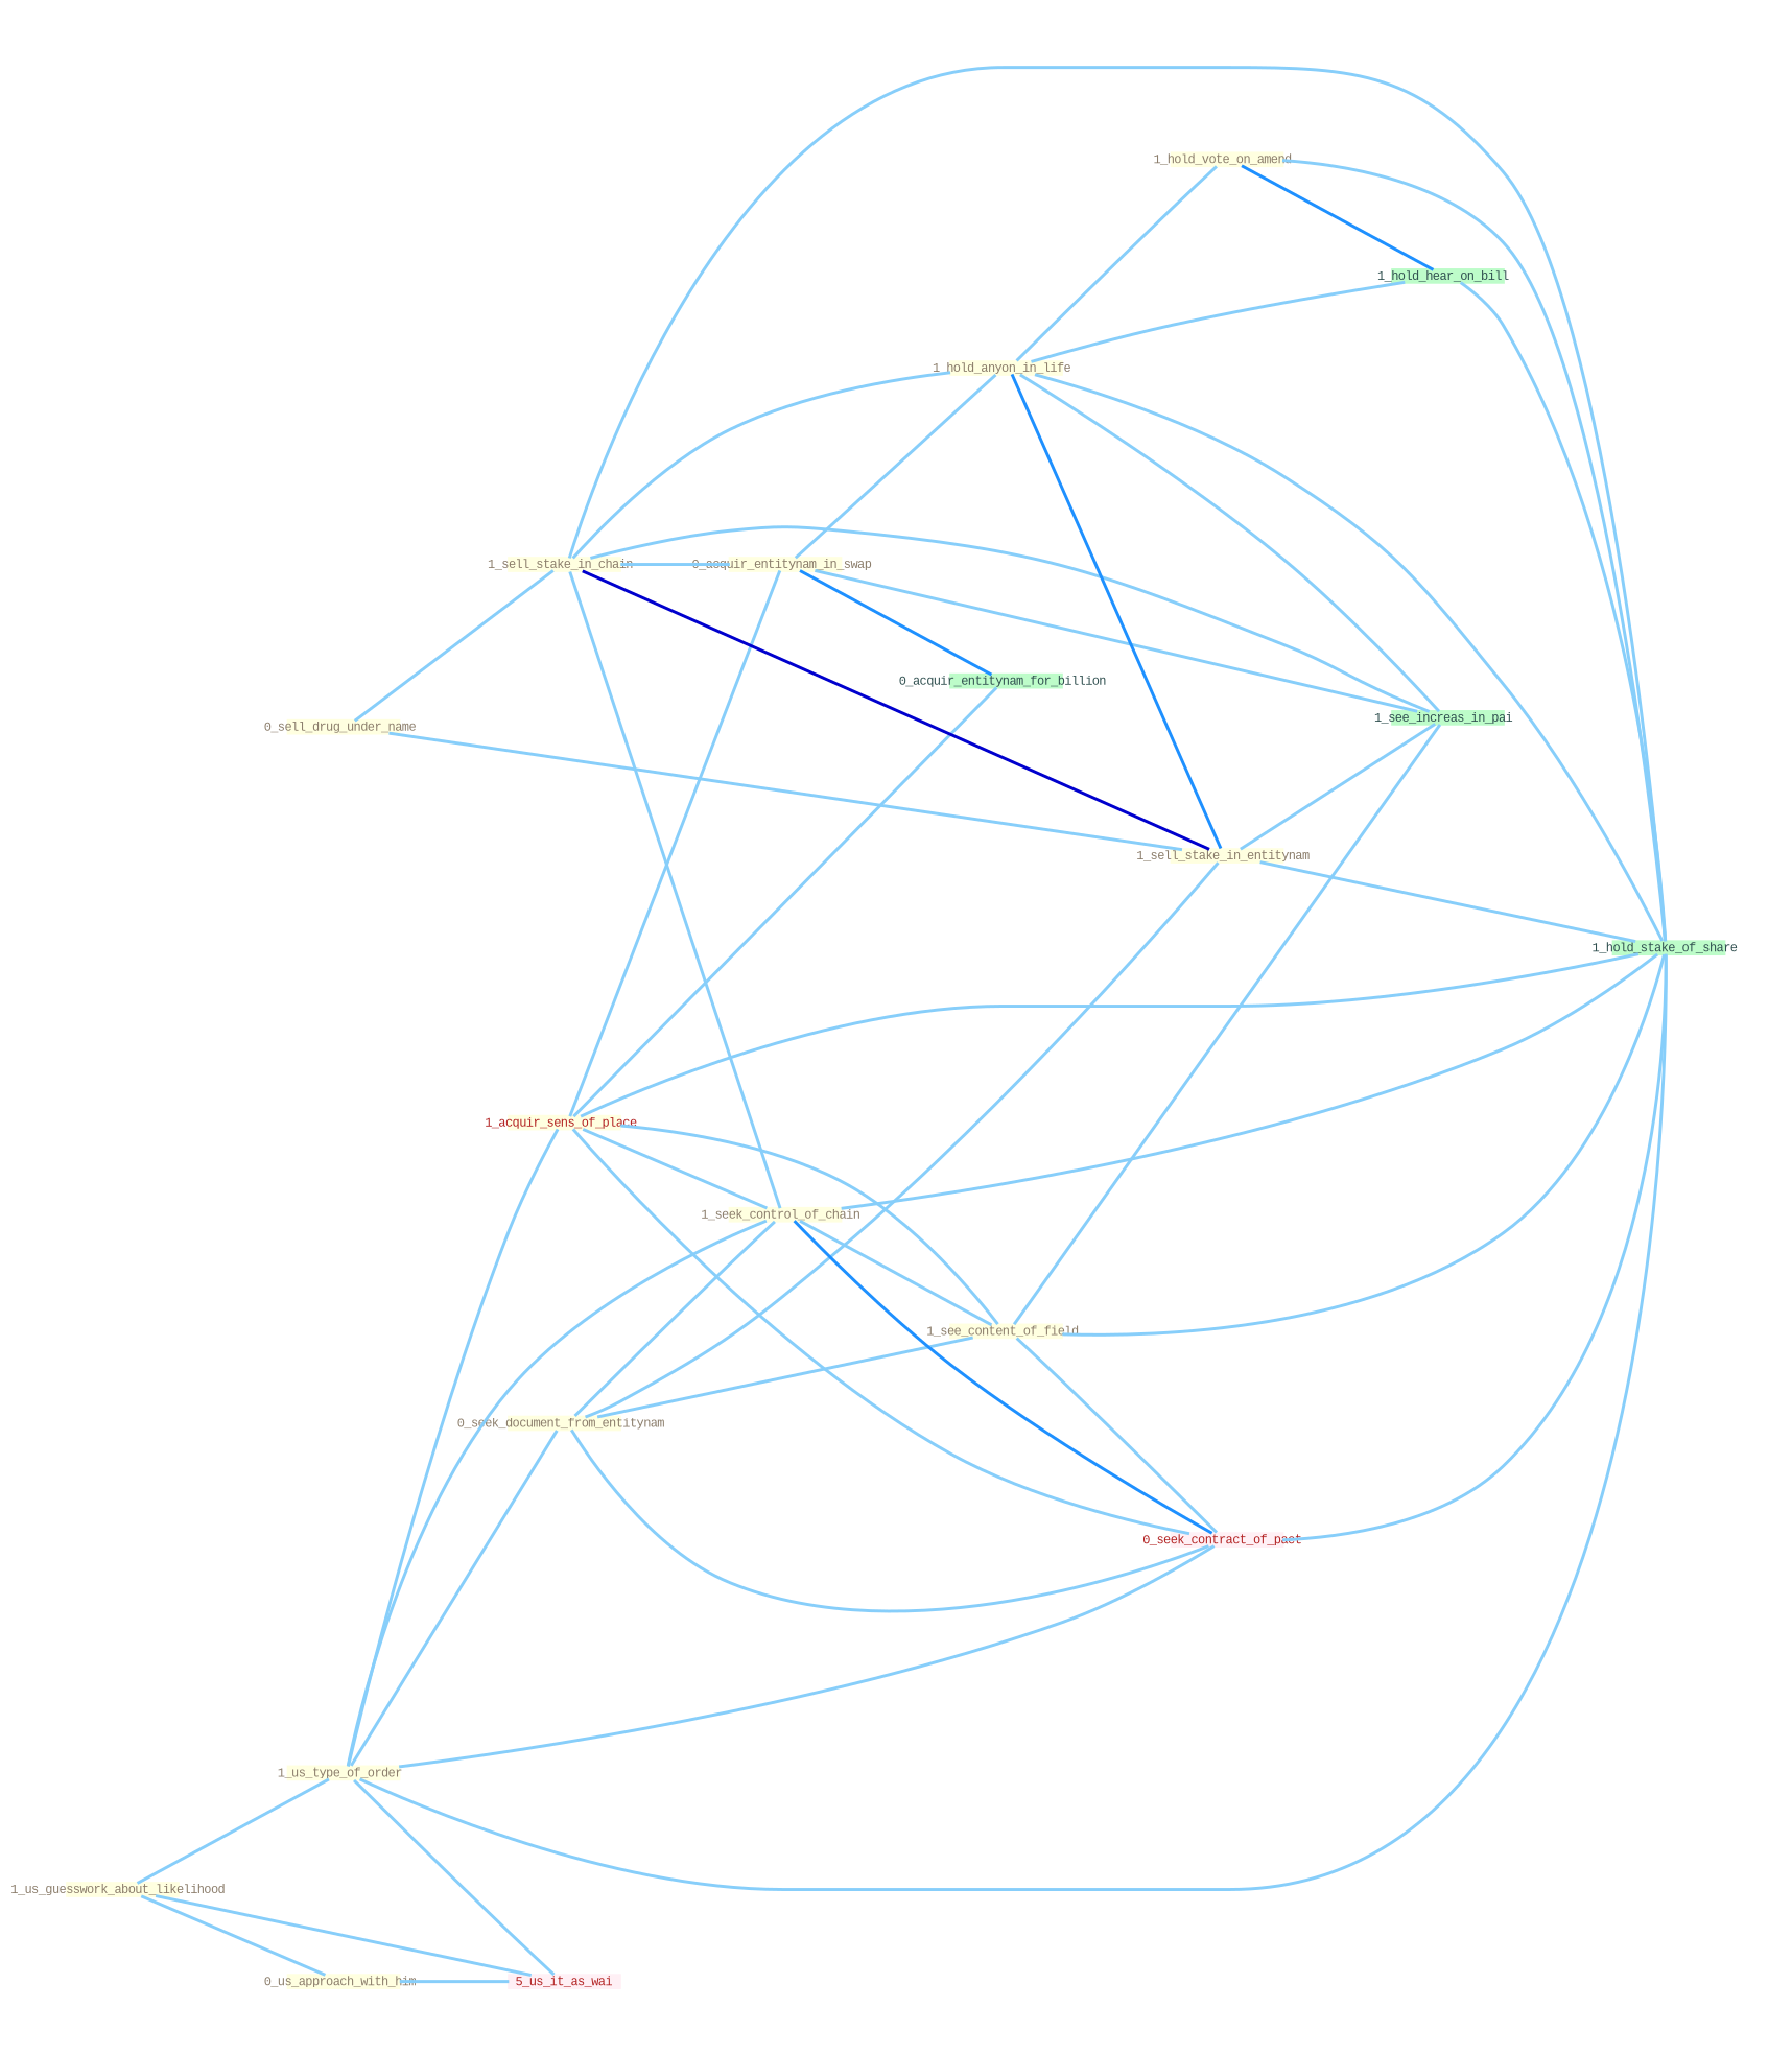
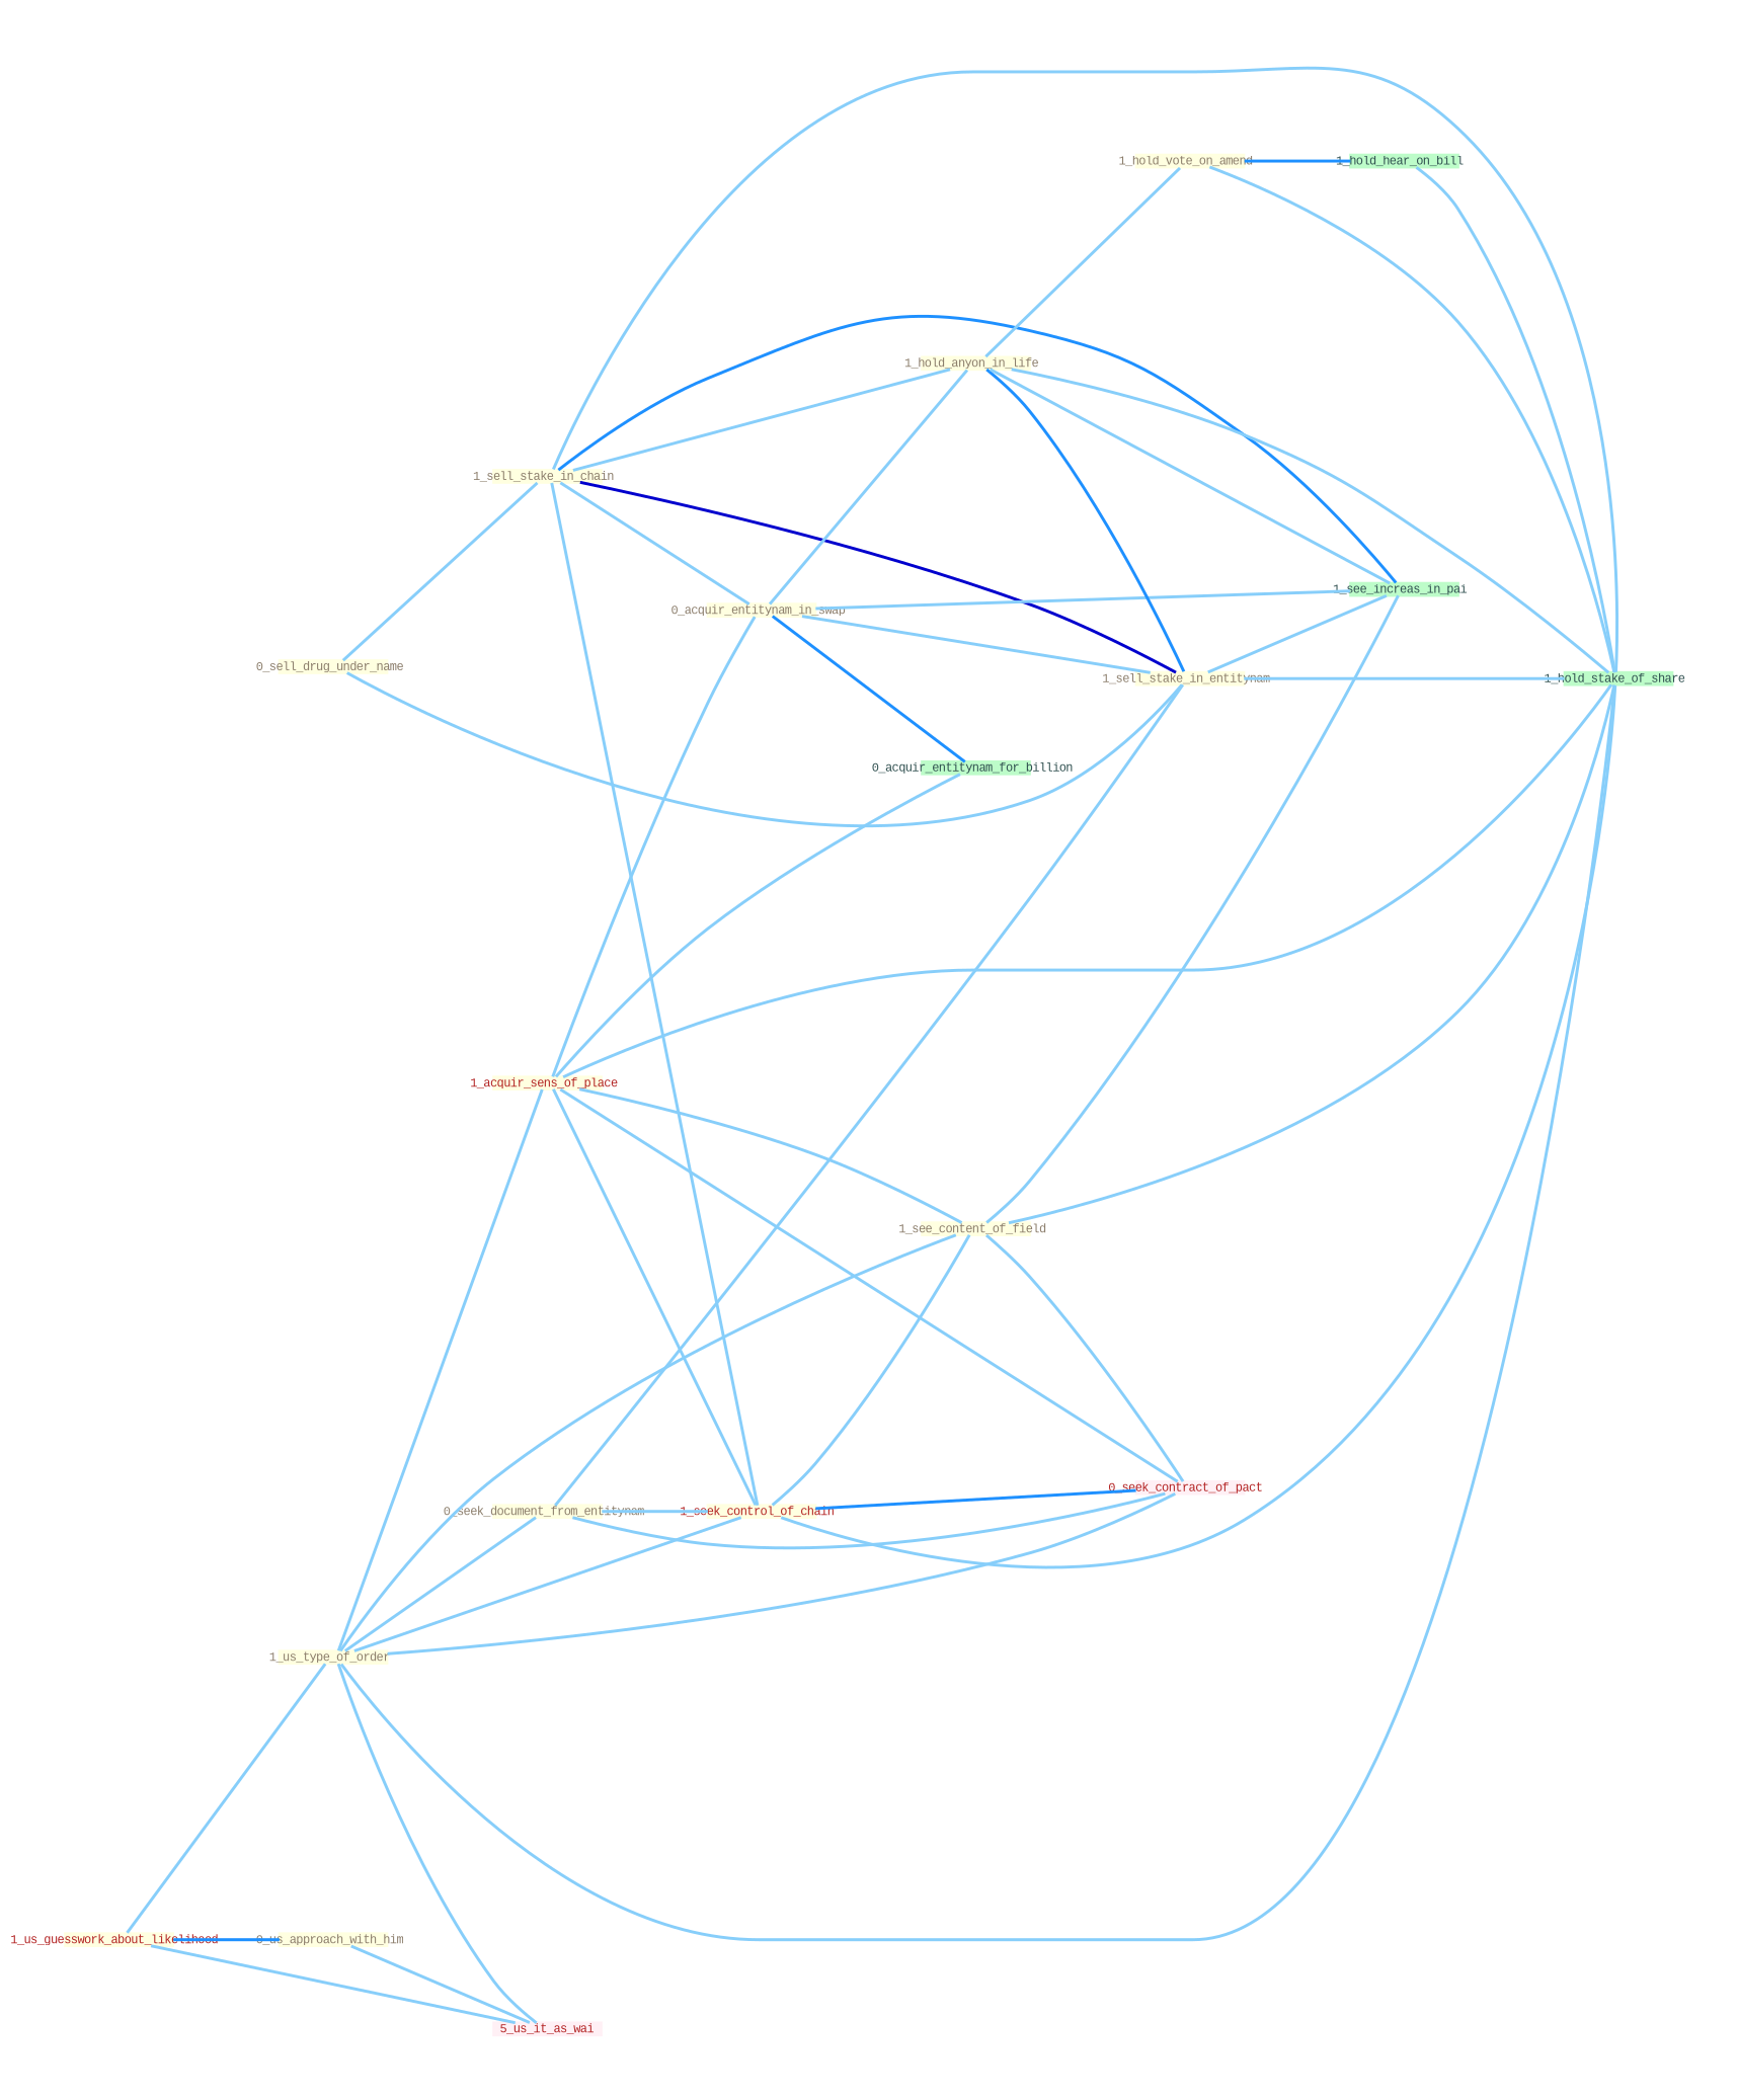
  graph {
    fontname="Liberation Mono"
    rankdir=LR
    node [color="#ffffe0" fixedsize=true fontcolor="#8b7d6b" fontname="Liberation Mono" fontsize=4 shape=polygon style=filled]
    edge [color="#87cefa" fontname="Liberation Mono" w=1]
    "0_seek_document_from_entitynam " [height=.06 width=.5]
-   "1_us_guesswork_about_likelihood " [height=.06 width=.5]
+   "1_us_guesswork_about_likelihood " [fontcolor="#b22222" height=.06 width=.5]
    "1_us_type_of_order " [height=.06 width=.5]
    "1_acquir_sens_of_place " [fontcolor="#b22222" height=.06 width=.5]
    "0_sell_drug_under_name " [height=.06 width=.5]
    "1_sell_stake_in_chain " [height=.06 width=.5]
    "0_us_approach_with_him " [height=.06 width=.5]
    "0_acquir_entitynam_in_swap " [height=.06 width=.5]
-   "1_seek_control_of_chain " [height=.06 width=.5]
+   "1_seek_control_of_chain " [fontcolor="#b22222" height=.06 width=.5]
    "1_see_content_of_field " [height=.06 width=.5]
    "1_hold_anyon_in_life " [height=.06 width=.5]
    "1_sell_stake_in_entitynam " [height=.06 width=.5]
    "1_hold_vote_on_amend " [height=.06 width=.5]
    "0_seek_contract_of_pact " [color="#fff0f5" fontcolor="#b22222" height=.06 width=.5]
    n15 [color="#fff0f5" fontcolor="#b22222" height=.06 label="5_us_it_as_wai" width=.5]
    "1_hold_stake_of_share " [color="#BDFCC9" fontcolor="#2f4f4f" height=.06 width=.5]
    "0_acquir_entitynam_for_billion " [color="#BDFCC9" fontcolor="#2f4f4f" height=.06 width=.5]
    "1_see_increas_in_pai " [color="#BDFCC9" fontcolor="#2f4f4f" height=.06 width=.5]
    "1_hold_hear_on_bill " [color="#BDFCC9" fontcolor="#2f4f4f" height=.06 width=.5]
    subgraph sub_1 {
      "0_seek_document_from_entitynam "
      "1_us_guesswork_about_likelihood "
      "1_us_type_of_order "
      "1_acquir_sens_of_place "
      "0_sell_drug_under_name "
      "1_sell_stake_in_chain "
      "0_us_approach_with_him "
      "0_acquir_entitynam_in_swap "
      "1_seek_control_of_chain "
      "1_see_content_of_field "
      "1_hold_anyon_in_life "
      "1_sell_stake_in_entitynam "
      "1_hold_vote_on_amend "
    }
    subgraph sub_2 {
      "0_seek_contract_of_pact "
      n15
    }
    "0_seek_document_from_entitynam " -- "1_seek_control_of_chain "
    "0_seek_document_from_entitynam " -- "1_sell_stake_in_entitynam "
    "0_seek_document_from_entitynam " -- "0_seek_contract_of_pact "
    "1_us_guesswork_about_likelihood " -- "1_us_type_of_order "
-   "1_us_guesswork_about_likelihood " -- "0_us_approach_with_him "
+   "1_us_guesswork_about_likelihood " -- "0_us_approach_with_him " [color="#1e90ff"]
    "1_us_guesswork_about_likelihood " -- n15
    "1_us_type_of_order " -- "0_seek_document_from_entitynam "
    "1_us_type_of_order " -- "1_acquir_sens_of_place "
    "1_us_type_of_order " -- "1_seek_control_of_chain "
-   "0_seek_document_from_entitynam " -- "1_see_content_of_field "
+   "1_us_type_of_order " -- "1_see_content_of_field "
    "1_us_type_of_order " -- "0_seek_contract_of_pact "
    "1_us_type_of_order " -- n15
    "1_us_type_of_order " -- "1_hold_stake_of_share "
    "1_acquir_sens_of_place " -- "0_acquir_entitynam_in_swap "
    "1_acquir_sens_of_place " -- "1_seek_control_of_chain "
    "1_acquir_sens_of_place " -- "1_see_content_of_field "
    "1_acquir_sens_of_place " -- "0_seek_contract_of_pact "
    "1_acquir_sens_of_place " -- "1_hold_stake_of_share "
    "1_acquir_sens_of_place " -- "0_acquir_entitynam_for_billion "
    "0_sell_drug_under_name " -- "1_sell_stake_in_chain "
    "0_sell_drug_under_name " -- "1_sell_stake_in_entitynam "
    "1_sell_stake_in_chain " -- "0_acquir_entitynam_in_swap "
    "1_sell_stake_in_chain " -- "1_seek_control_of_chain "
    "1_sell_stake_in_chain " -- "1_hold_anyon_in_life "
    "1_sell_stake_in_chain " -- "1_sell_stake_in_entitynam " [color="#0000cd" w=3]
    "1_sell_stake_in_chain " -- "1_hold_stake_of_share "
-   "1_sell_stake_in_chain " -- "1_see_increas_in_pai "
+   "1_sell_stake_in_chain " -- "1_see_increas_in_pai " [color="#1e90ff"]
    "0_us_approach_with_him " -- n15
    "0_acquir_entitynam_in_swap " -- "1_hold_anyon_in_life "
+   "0_acquir_entitynam_in_swap " -- "1_sell_stake_in_entitynam "
    "0_acquir_entitynam_in_swap " -- "0_acquir_entitynam_for_billion " [color="#1e90ff" w=2]
    "0_acquir_entitynam_in_swap " -- "1_see_increas_in_pai "
    "1_seek_control_of_chain " -- "1_see_content_of_field "
    "1_seek_control_of_chain " -- "0_seek_contract_of_pact " [color="#1e90ff" w=2]
    "1_seek_control_of_chain " -- "1_hold_stake_of_share "
    "1_see_content_of_field " -- "0_seek_contract_of_pact "
    "1_see_content_of_field " -- "1_hold_stake_of_share "
    "1_see_content_of_field " -- "1_see_increas_in_pai "
    "1_hold_anyon_in_life " -- "1_sell_stake_in_entitynam " [color="#1e90ff"]
    "1_hold_anyon_in_life " -- "1_hold_vote_on_amend "
    "1_hold_anyon_in_life " -- "1_hold_stake_of_share "
    "1_hold_anyon_in_life " -- "1_see_increas_in_pai "
-   "1_hold_anyon_in_life " -- "1_hold_hear_on_bill "
    "1_sell_stake_in_entitynam " -- "1_hold_stake_of_share "
    "1_sell_stake_in_entitynam " -- "1_see_increas_in_pai "
    "1_hold_vote_on_amend " -- "1_hold_stake_of_share "
    "1_hold_vote_on_amend " -- "1_hold_hear_on_bill " [color="#1e90ff" w=2]
-   "0_seek_contract_of_pact " -- "1_hold_stake_of_share "
    "1_hold_hear_on_bill " -- "1_hold_stake_of_share "
  }
